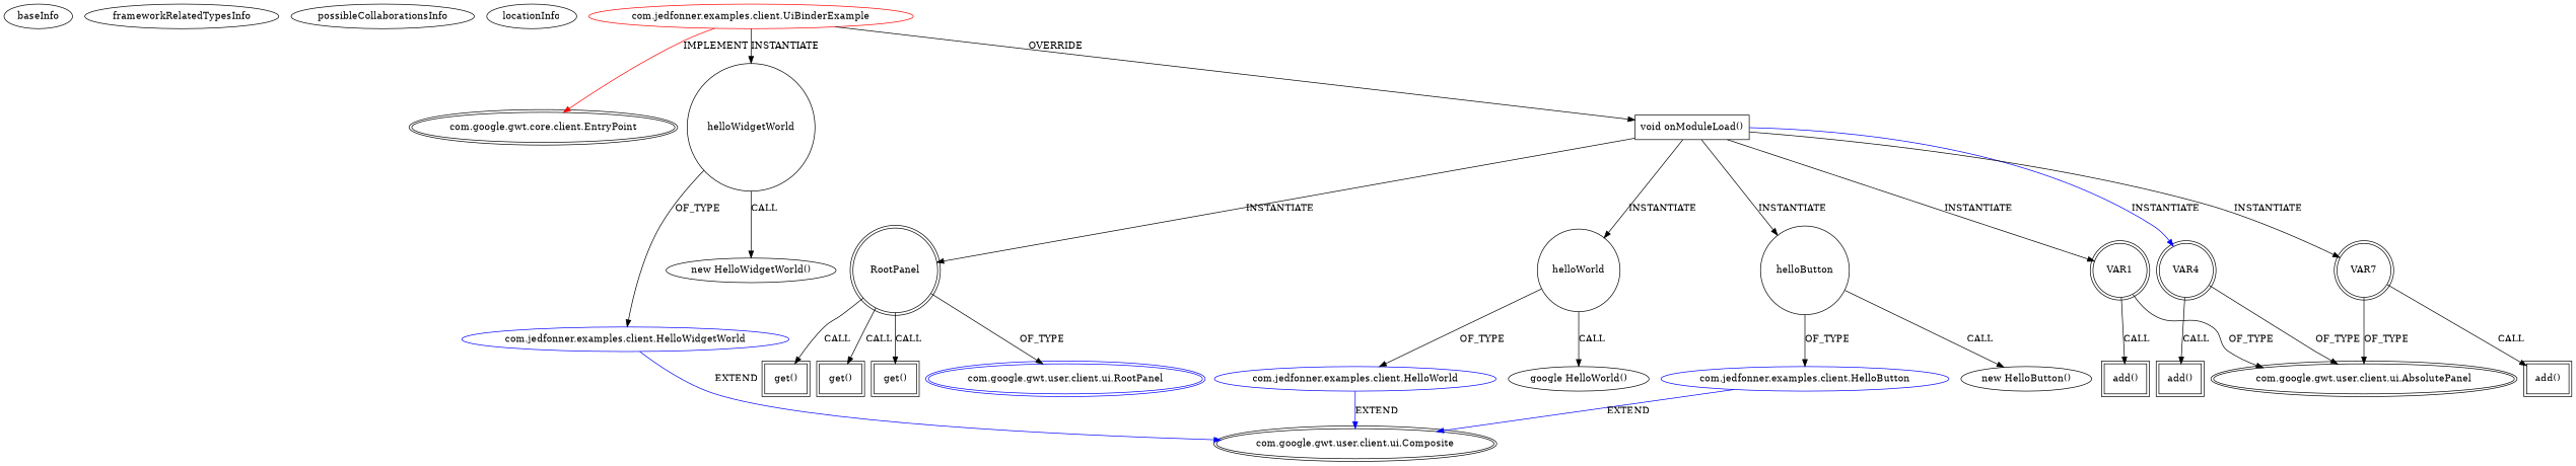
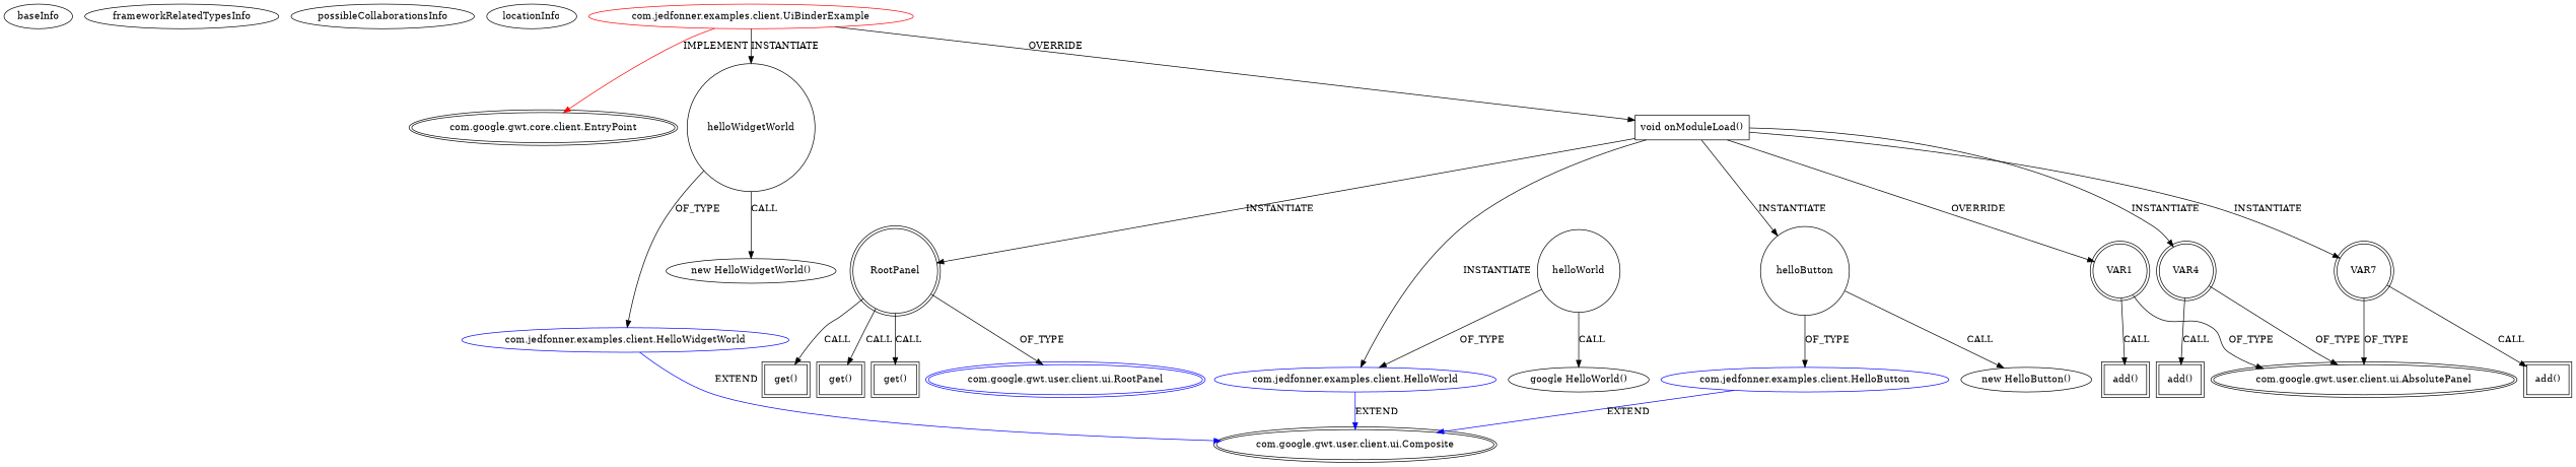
  digraph {
    node [isFrameworkType=true vertexType=VARIABLE_EXPRESION]
    baseInfo [category=extension_graph graphId=4713 isAnonymous=false possibleRelation=true isFrameworkType="" vertexType=""]
    frameworkRelatedTypesInfo [0="com.google.gwt.core.client.EntryPoint" isFrameworkType="" vertexType=""]
    possibleCollaborationsInfo [0="4713~OVERRIDING_METHOD_DECLARATION-INSTANTIATION-~com.google.gwt.core.client.EntryPoint ~com.google.gwt.user.client.ui.Composite ~false~false" isFrameworkType="" vertexType=""]
    locationInfo [contextSignature=UiBinderExample filePath="/yossren-UIBinderExample/UIBinderExample-master/src/com/jedfonner/examples/client/UiBinderExample.java" graphId=4713 projectName="yossren-UIBinderExample" isFrameworkType="" vertexType=""]
    n5 [color=red isFrameworkType=false label="com.jedfonner.examples.client.UiBinderExample" vertexType=ROOT_CLIENT_CLASS_DECLARATION]
    n6 [label="com.google.gwt.core.client.EntryPoint" peripheries=2 vertexType=FRAMEWORK_INTERFACE_TYPE]
    n7 [isFrameworkType=false label="void onModuleLoad()" shape=box vertexType=OVERRIDING_METHOD_DECLARATION]
    n8 [isFrameworkType=false label=helloWidgetWorld shape=circle]
    n9 [isFrameworkType=false label=helloWorld shape=circle]
    n10 [label=VAR1 peripheries=2 shape=circle]
    n11 [label=RootPanel peripheries=2 shape=circle]
    n12 [label=VAR4 peripheries=2 shape=circle]
    n13 [isFrameworkType=false label=helloButton shape=circle]
    n14 [label=VAR7 peripheries=2 shape=circle]
    n15 [color=blue isFrameworkType=false label="com.jedfonner.examples.client.HelloWorld" vertexType=REFERENCE_CLIENT_CLASS_DECLARATION]
    n16 [isFrameworkType=false label="google HelloWorld()" vertexType=CONSTRUCTOR_CALL]
    n17 [label="com.google.gwt.user.client.ui.AbsolutePanel" peripheries=2 vertexType=FRAMEWORK_CLASS_TYPE]
    n18 [label="add()" peripheries=2 shape=box vertexType=INSIDE_CALL]
    n19 [color=blue label="com.google.gwt.user.client.ui.RootPanel" peripheries=2 vertexType=FRAMEWORK_CLASS_TYPE]
    n20 [label="get()" peripheries=2 shape=box vertexType=INSIDE_CALL]
    n21 [label="get()" peripheries=2 shape=box vertexType=INSIDE_CALL]
    n22 [label="get()" peripheries=2 shape=box vertexType=INSIDE_CALL]
    n23 [color=blue isFrameworkType=false label="com.jedfonner.examples.client.HelloWidgetWorld" vertexType=REFERENCE_CLIENT_CLASS_DECLARATION]
    n24 [isFrameworkType=false label="new HelloWidgetWorld()" vertexType=CONSTRUCTOR_CALL]
    n25 [label="add()" peripheries=2 shape=box vertexType=INSIDE_CALL]
    n26 [color=blue isFrameworkType=false label="com.jedfonner.examples.client.HelloButton" vertexType=REFERENCE_CLIENT_CLASS_DECLARATION]
    n27 [isFrameworkType=false label="new HelloButton()" vertexType=CONSTRUCTOR_CALL]
    n28 [label="add()" peripheries=2 shape=box vertexType=INSIDE_CALL]
    n29 [label="com.google.gwt.user.client.ui.Composite" peripheries=2 vertexType=FRAMEWORK_CLASS_TYPE]
    n5 -> n6 [color=red label=IMPLEMENT]
    n5 -> n7 [label=OVERRIDE]
    n5 -> n8 [label=INSTANTIATE]
-   n7 -> n9 [label=INSTANTIATE]
-   n7 -> n10 [label=INSTANTIATE]
+   n7 -> n15 [label=INSTANTIATE]
+   n7 -> n10 [label=OVERRIDE]
    n7 -> n11 [label=INSTANTIATE]
-   n7 -> n12 [label=INSTANTIATE color=blue]
+   n7 -> n12 [label=INSTANTIATE]
    n7 -> n13 [label=INSTANTIATE]
    n7 -> n14 [label=INSTANTIATE]
    n8 -> n23 [label=OF_TYPE]
    n8 -> n24 [label=CALL]
    n9 -> n15 [label=OF_TYPE]
    n9 -> n16 [label=CALL]
    n10 -> n17 [label=OF_TYPE]
    n10 -> n18 [label=CALL]
    n11 -> n19 [label=OF_TYPE]
    n11 -> n20 [label=CALL]
    n11 -> n21 [label=CALL]
    n11 -> n22 [label=CALL]
    n12 -> n17 [label=OF_TYPE]
    n12 -> n25 [label=CALL]
    n13 -> n26 [label=OF_TYPE]
    n13 -> n27 [label=CALL]
    n14 -> n17 [label=OF_TYPE]
    n14 -> n28 [label=CALL]
    n15 -> n29 [color=blue label=EXTEND]
    n23 -> n29 [color=blue label=EXTEND]
    n26 -> n29 [color=blue label=EXTEND]
  }
